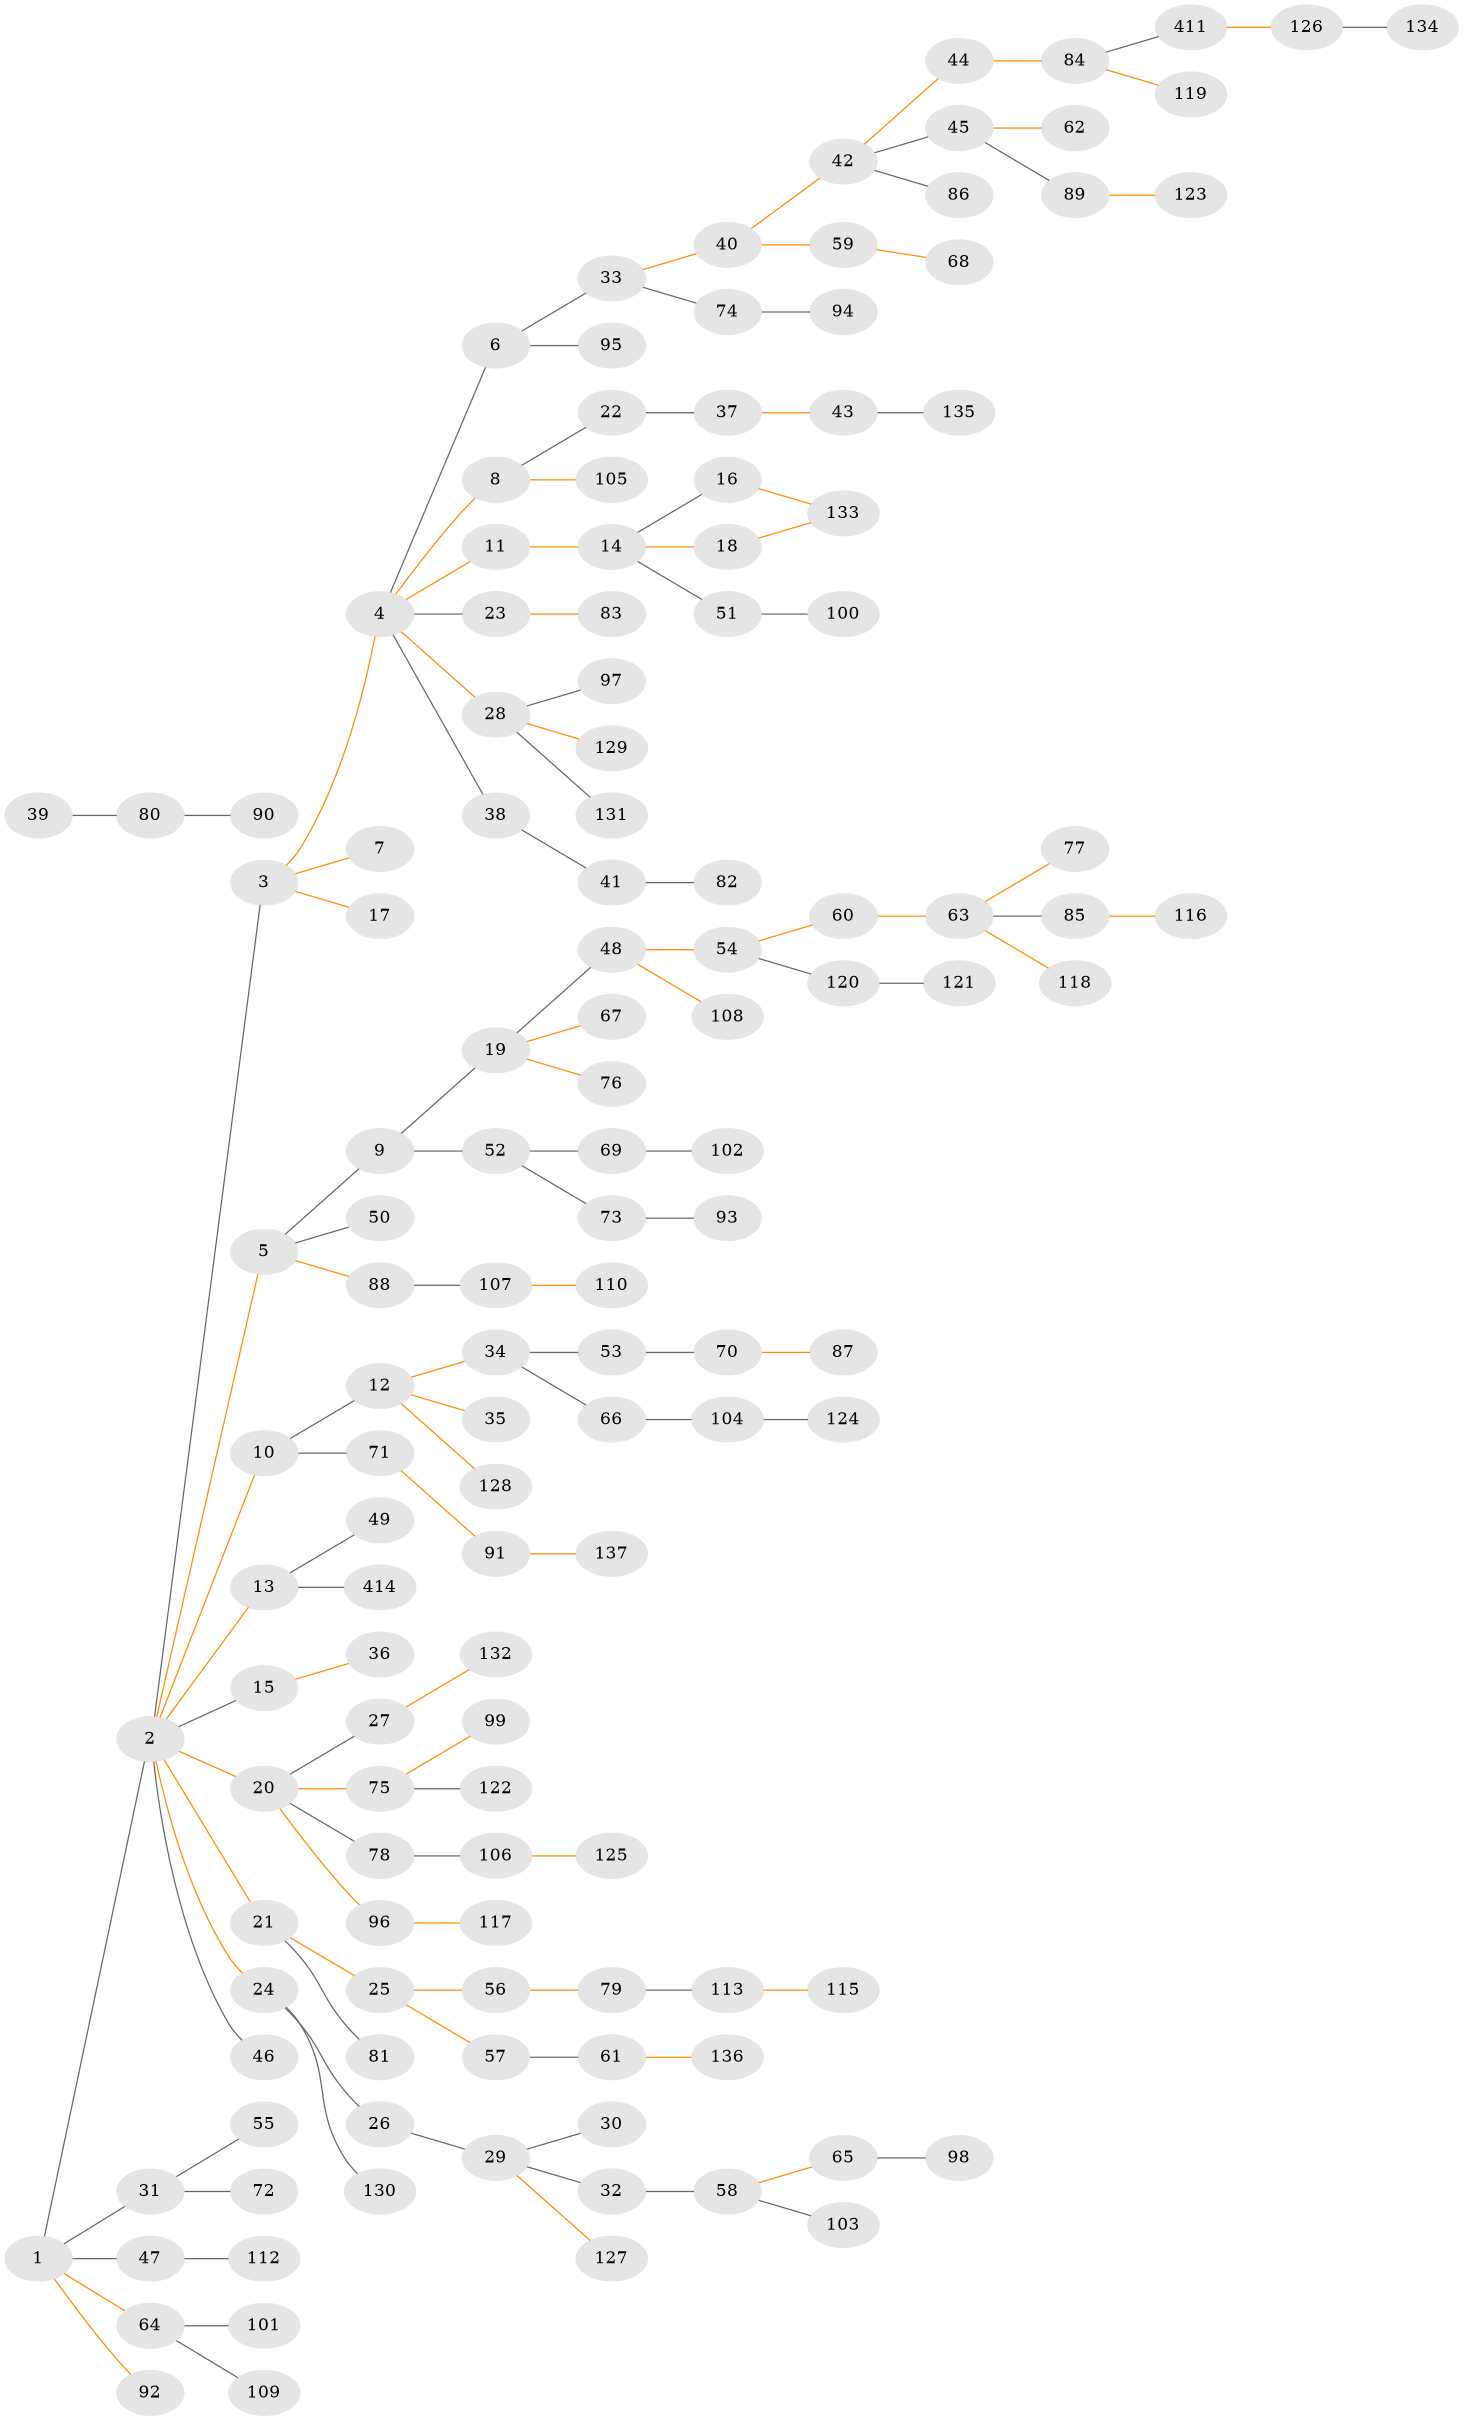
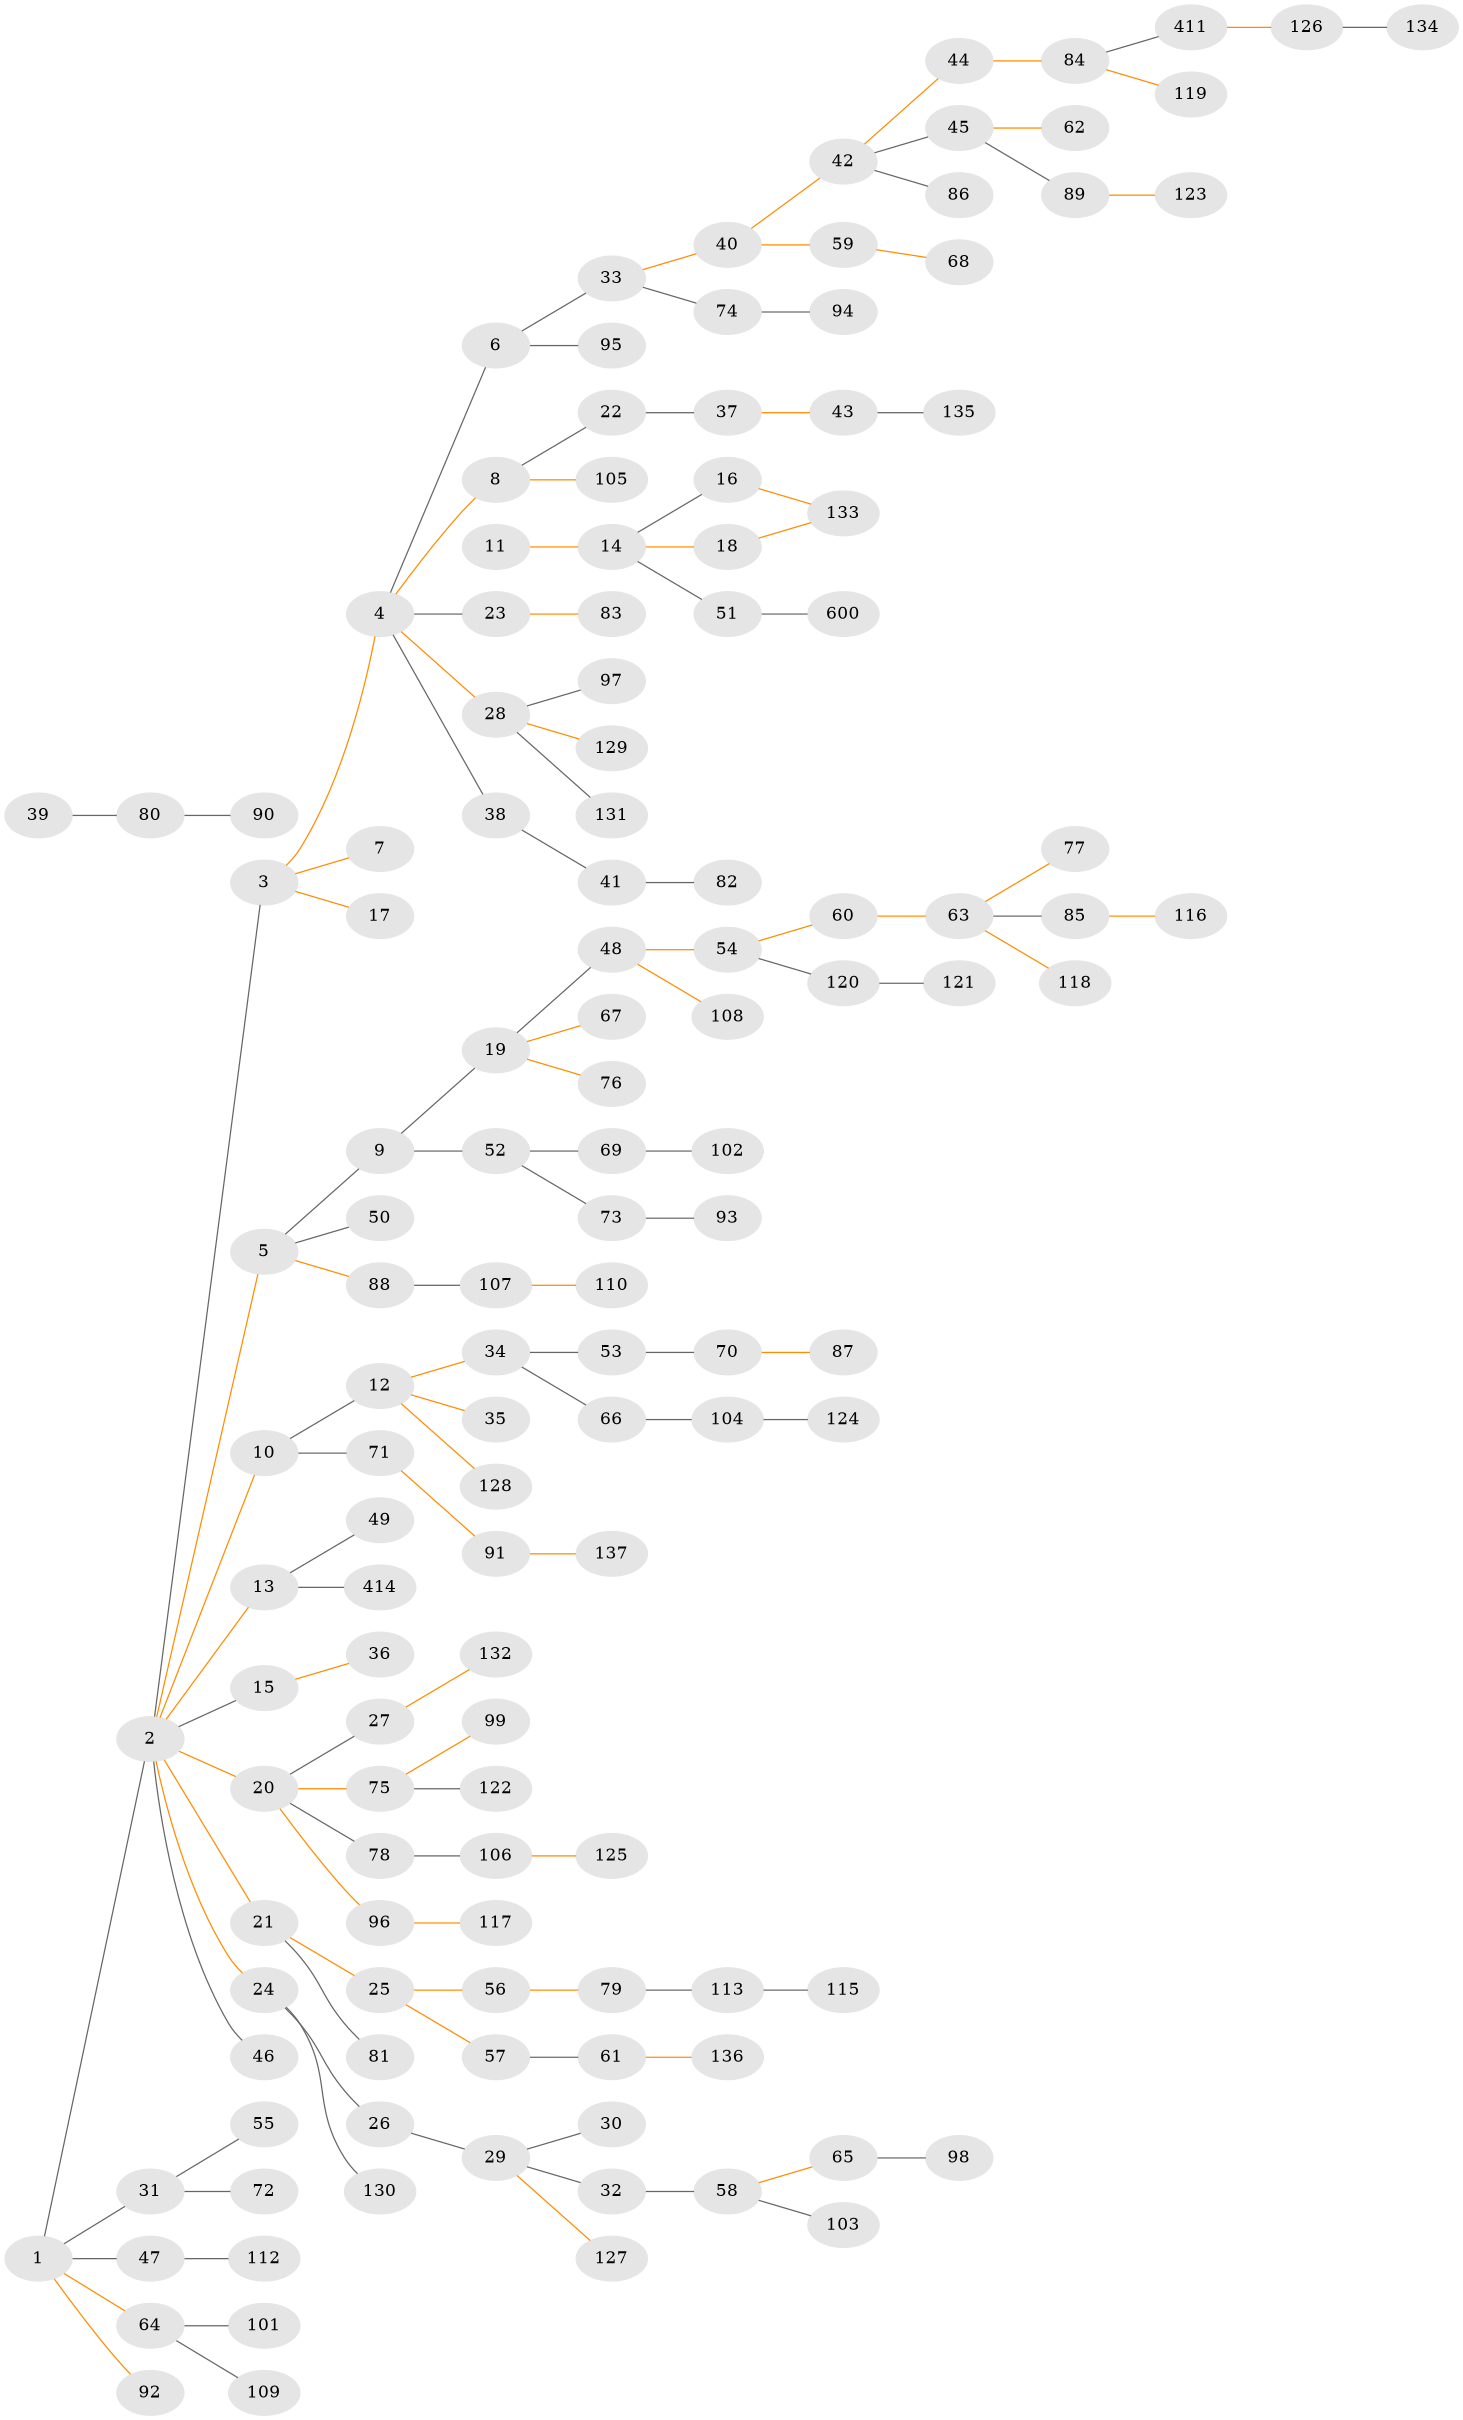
  graph {
    rankdir=LR
    node [color=gray90 style=filled]
    edge [color=gray40]
    1
    2
    31
    47
    64
    92
    3
    5
    10
    13
    15
    20
    21
    24
    46
    55
    72
    112
    101
    109
    4
    7
    17
    9
    50
    88
    12
    71
    49
    n30 [label=414]
    36
    27
    75
    78
    96
    25
    81
    26
    130
    6
    8
    11
    23
    28
    38
    33
    95
    22
    105
    14
    83
    97
    129
    131
    41
    19
    52
    107
    40
    74
    37
    48
    67
    76
    69
    73
    34
    35
    128
    91
    16
    18
    51
    53
    66
    133
-   100
+   100 [label=600]
    39
    80
    54
    108
    132
    99
    122
    106
    117
    56
    57
    43
    29
    79
    61
    30
    32
    127
    58
    65
    103
    42
    59
    94
    70
    104
    135
    82
    90
    44
    45
    86
    68
    84
    62
    89
    n114 [label=411]
    119
    123
    60
    120
    102
    93
    87
    63
    121
    113
    136
    98
    77
    85
    118
    116
    124
    137
    125
    115
    126
    110
    134
    1 -- 2
    1 -- 31
    1 -- 47
    1 -- 64 [color=darkorange]
    1 -- 92 [color=darkorange]
    2 -- 3
    2 -- 5 [color=darkorange]
    2 -- 10 [color=darkorange]
    2 -- 13 [color=darkorange]
    2 -- 15
    2 -- 20 [color=darkorange]
    2 -- 21 [color=darkorange]
    2 -- 24 [color=darkorange]
    2 -- 46
    31 -- 55
    31 -- 72
    47 -- 112
    64 -- 101
    64 -- 109
    3 -- 4 [color=darkorange]
    3 -- 7 [color=darkorange]
    3 -- 17 [color=darkorange]
    5 -- 9
    5 -- 50
    5 -- 88 [color=darkorange]
    10 -- 12
    10 -- 71
    13 -- 49
    13 -- n30
    15 -- 36 [color=darkorange]
    20 -- 27
    20 -- 75 [color=darkorange]
    20 -- 78
    20 -- 96 [color=darkorange]
    21 -- 25 [color=darkorange]
    21 -- 81
    24 -- 26
    24 -- 130
    4 -- 6
    4 -- 8 [color=darkorange]
-   4 -- 11 [color=darkorange]
    4 -- 23
    4 -- 28 [color=darkorange]
    4 -- 38
    9 -- 19
    9 -- 52
    88 -- 107
    12 -- 34 [color=darkorange]
    12 -- 35 [color=darkorange]
    12 -- 128 [color=darkorange]
    71 -- 91 [color=darkorange]
    27 -- 132 [color=darkorange]
    75 -- 99 [color=darkorange]
    75 -- 122
    78 -- 106
    96 -- 117 [color=darkorange]
    25 -- 56 [color=darkorange]
    25 -- 57 [color=darkorange]
    26 -- 29
    6 -- 33
    6 -- 95
    8 -- 22
    8 -- 105 [color=darkorange]
    11 -- 14 [color=darkorange]
    23 -- 83 [color=darkorange]
    28 -- 97
    28 -- 129 [color=darkorange]
    28 -- 131
    38 -- 41
    33 -- 40 [color=darkorange]
    33 -- 74
    22 -- 37
    14 -- 16
    14 -- 18 [color=darkorange]
    14 -- 51
    41 -- 82
    19 -- 48
    19 -- 67 [color=darkorange]
    19 -- 76 [color=darkorange]
    52 -- 69
    52 -- 73
    107 -- 110 [color=darkorange]
    40 -- 42 [color=darkorange]
    40 -- 59 [color=darkorange]
    74 -- 94
    37 -- 43 [color=darkorange]
    48 -- 54 [color=darkorange]
    48 -- 108 [color=darkorange]
    69 -- 102
    73 -- 93
    34 -- 53
    34 -- 66
    91 -- 137 [color=darkorange]
    16 -- 133 [color=darkorange]
    18 -- 133 [color=darkorange]
    51 -- 100
    53 -- 70
    66 -- 104
    39 -- 80
    80 -- 90
    54 -- 60 [color=darkorange]
    54 -- 120
    106 -- 125 [color=darkorange]
    56 -- 79 [color=darkorange]
    57 -- 61
    43 -- 135
    29 -- 30
    29 -- 32
    29 -- 127 [color=darkorange]
    79 -- 113
    61 -- 136 [color=darkorange]
    32 -- 58
    58 -- 65 [color=darkorange]
    58 -- 103
    65 -- 98
    42 -- 44 [color=darkorange]
    42 -- 45
    42 -- 86
    59 -- 68 [color=darkorange]
    70 -- 87 [color=darkorange]
    104 -- 124
    44 -- 84 [color=darkorange]
    45 -- 62 [color=darkorange]
    45 -- 89
    84 -- n114
    84 -- 119 [color=darkorange]
    89 -- 123 [color=darkorange]
    n114 -- 126 [color=darkorange]
    60 -- 63 [color=darkorange]
    120 -- 121
    63 -- 77 [color=darkorange]
    63 -- 85
    63 -- 118 [color=darkorange]
-   113 -- 115 [color=darkorange]
+   113 -- 115
    85 -- 116 [color=darkorange]
    126 -- 134
  }
